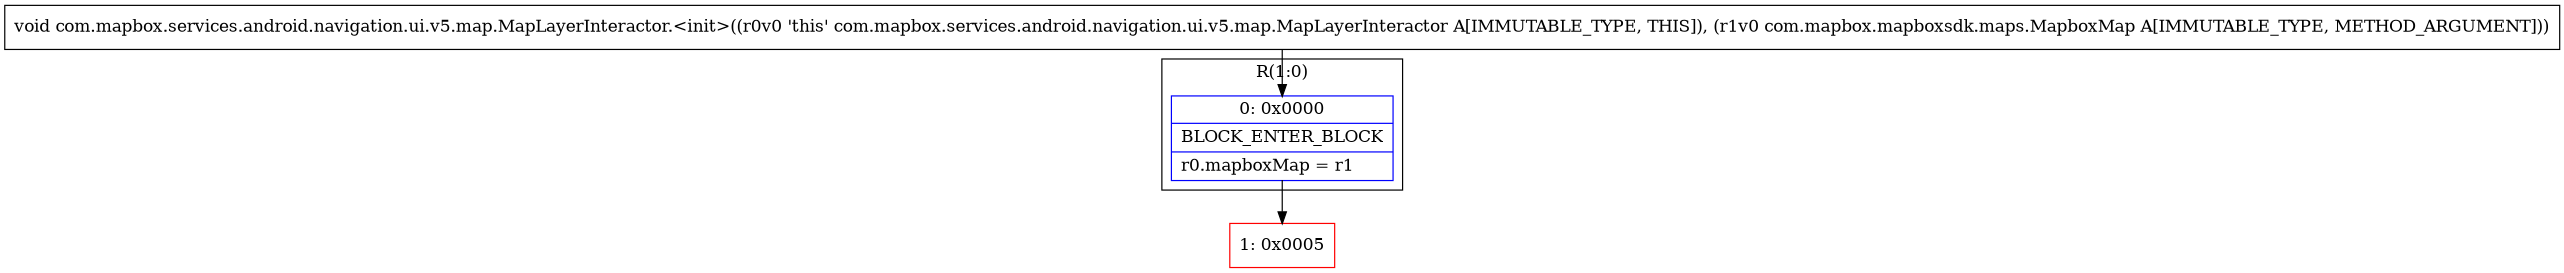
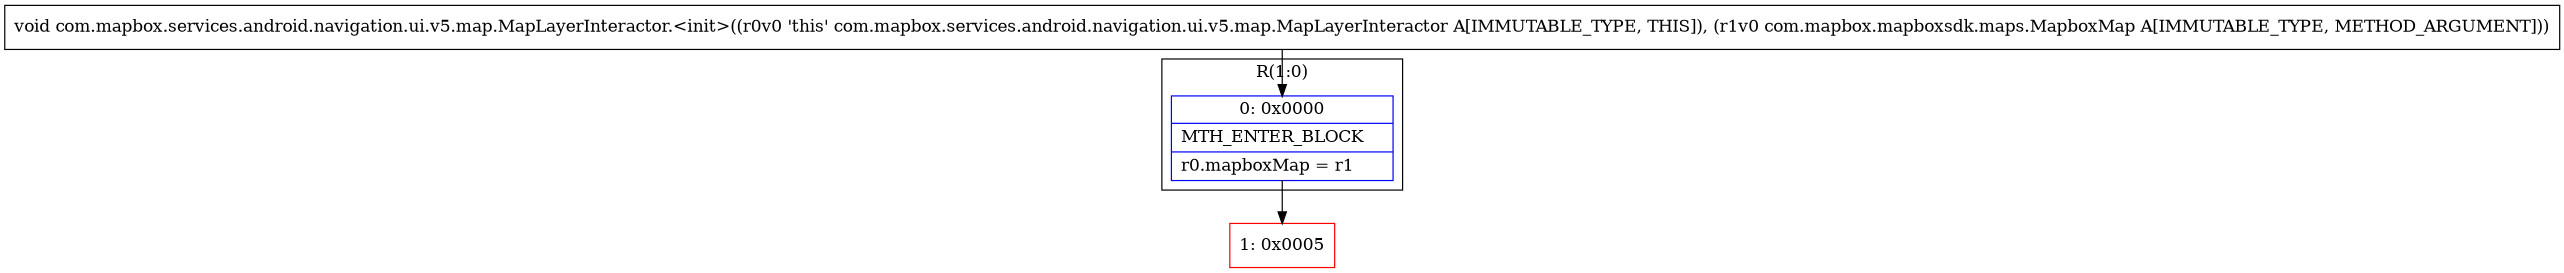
  digraph {
    node [shape=record]
-   n1 [color=blue label="{0\:\ 0x0000|BLOCK_ENTER_BLOCK\l|r0.mapboxMap = r1\l}"]
+   n1 [color=blue label="{0\:\ 0x0000|MTH_ENTER_BLOCK\l|r0.mapboxMap = r1\l}"]
    n2 [color=red label="{1\:\ 0x0005}"]
    n3 [label="{void com.mapbox.services.android.navigation.ui.v5.map.MapLayerInteractor.\<init\>((r0v0 'this' com.mapbox.services.android.navigation.ui.v5.map.MapLayerInteractor A[IMMUTABLE_TYPE, THIS]), (r1v0 com.mapbox.mapboxsdk.maps.MapboxMap A[IMMUTABLE_TYPE, METHOD_ARGUMENT])) }"]
    subgraph cluster_1 {
      label="R(1:0)"
      n1
    }
    n1 -> n2
    n3 -> n1
  }
